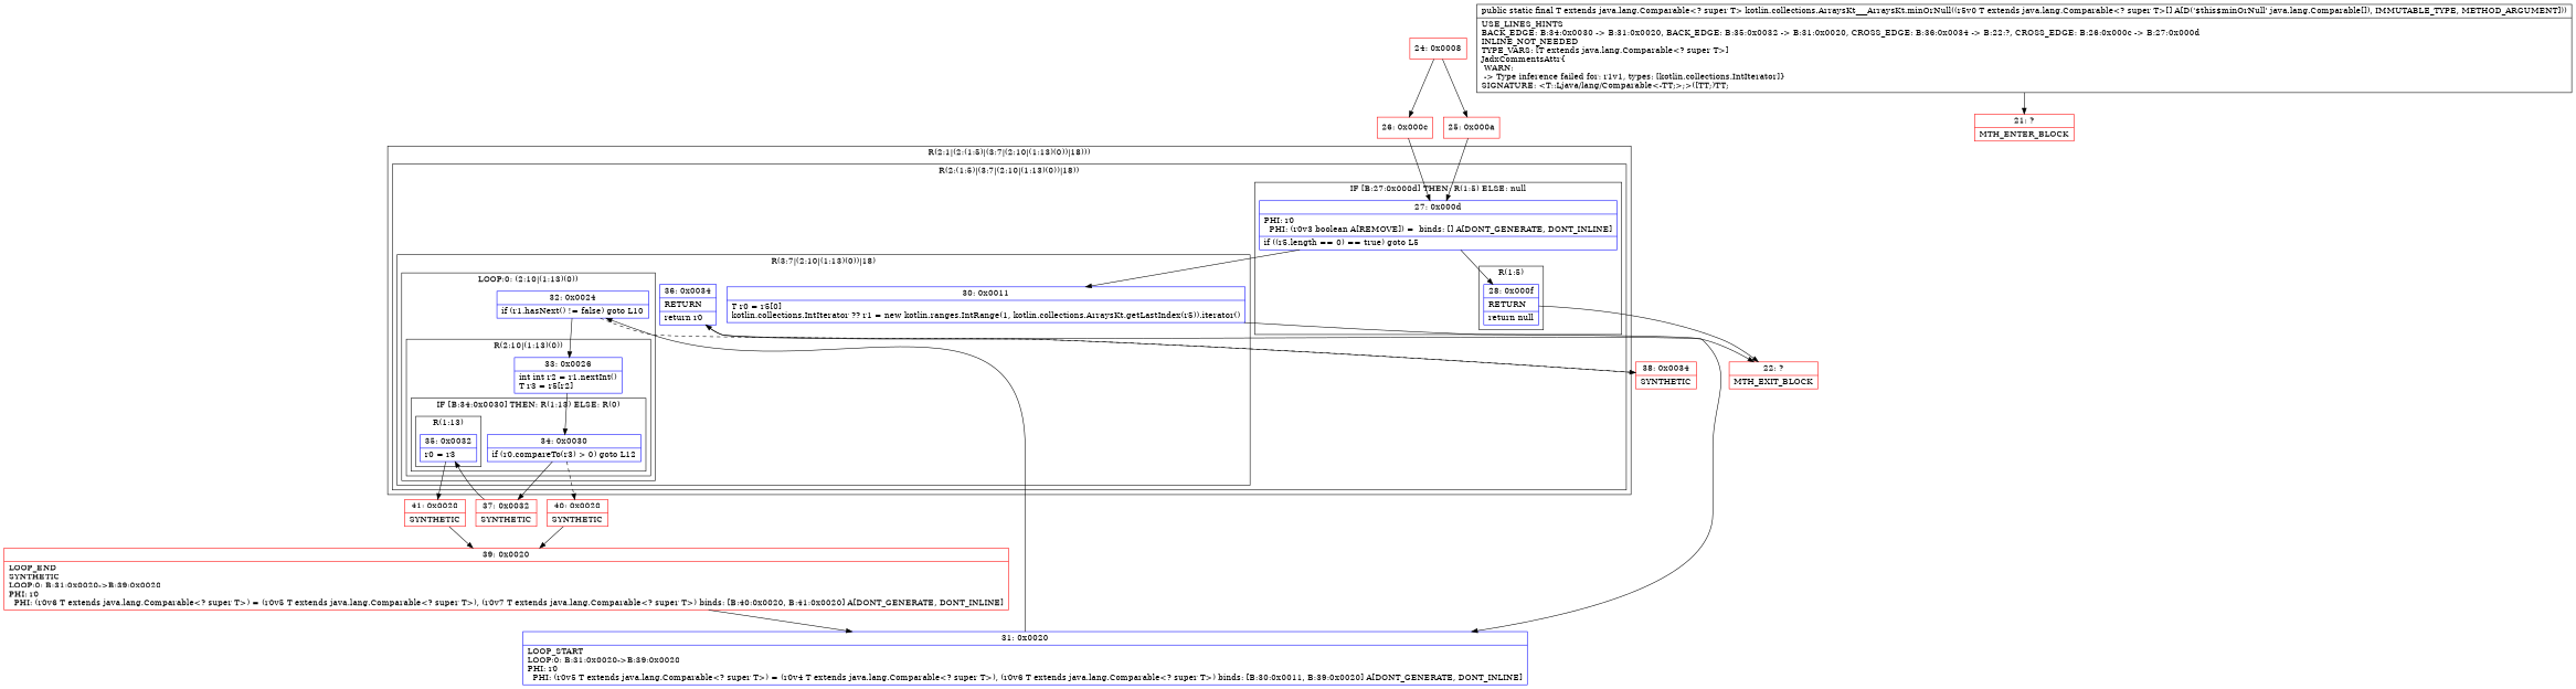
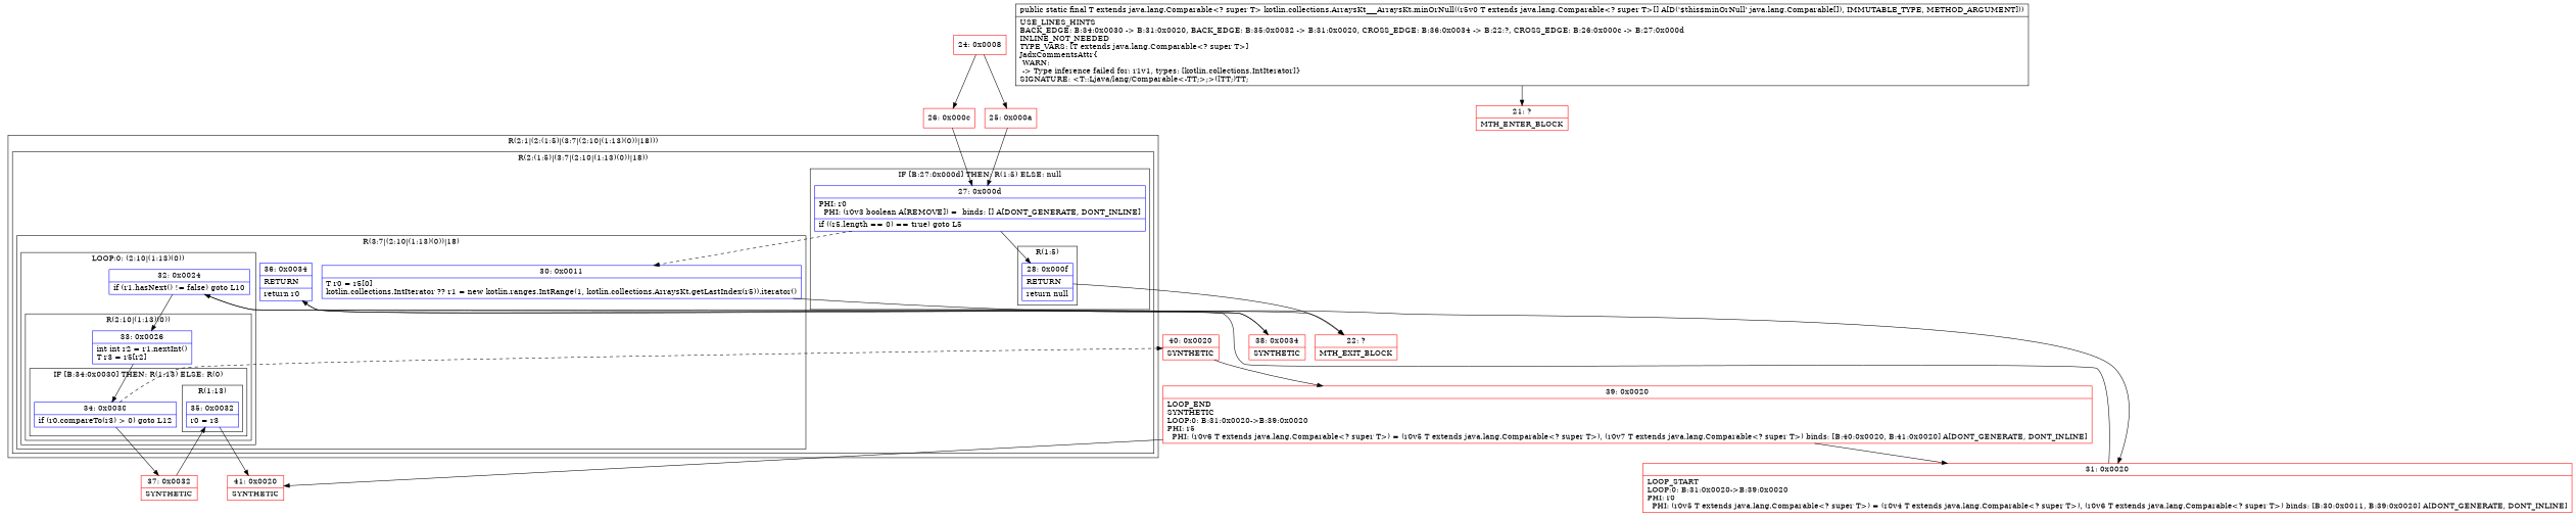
  digraph {
    node [color=red shape=record]
    n1 [color=blue label="{28\:\ 0x000f|RETURN\l|return null\l}"]
    n2 [color=blue label="{27\:\ 0x000d|PHI: r0 \l  PHI: (r0v3 boolean A[REMOVE]) =  binds: [] A[DONT_GENERATE, DONT_INLINE]\l|if ((r5.length == 0) == true) goto L5\l}"]
    n3 [color=blue label="{35\:\ 0x0032|r0 = r3\l}"]
    n4 [color=blue label="{34\:\ 0x0030|if (r0.compareTo(r3) \> 0) goto L12\l}"]
    n5 [color=blue label="{33\:\ 0x0026|int int r2 = r1.nextInt()\lT r3 = r5[r2]\l}"]
    n6 [color=blue label="{32\:\ 0x0024|if (r1.hasNext() != false) goto L10\l}"]
    n7 [color=blue label="{30\:\ 0x0011|T r0 = r5[0]\lkotlin.collections.IntIterator ?? r1 = new kotlin.ranges.IntRange(1, kotlin.collections.ArraysKt.getLastIndex(r5)).iterator()\l}"]
    n8 [color=blue label="{36\:\ 0x0034|RETURN\l|return r0\l}"]
    n9 [label="{22\:\ ?|MTH_EXIT_BLOCK\l}"]
    n10 [label="{41\:\ 0x0020|SYNTHETIC\l}"]
    n11 [label="{37\:\ 0x0032|SYNTHETIC\l}"]
    n12 [label="{40\:\ 0x0020|SYNTHETIC\l}"]
    n13 [label="{38\:\ 0x0034|SYNTHETIC\l}"]
-   n14 [color=blue label="{31\:\ 0x0020|LOOP_START\lLOOP:0: B:31:0x0020\-\>B:39:0x0020\lPHI: r0 \l  PHI: (r0v5 T extends java.lang.Comparable\<? super T\>) = (r0v4 T extends java.lang.Comparable\<? super T\>), (r0v6 T extends java.lang.Comparable\<? super T\>) binds: [B:30:0x0011, B:39:0x0020] A[DONT_GENERATE, DONT_INLINE]\l}"]
+   n14 [label="{31\:\ 0x0020|LOOP_START\lLOOP:0: B:31:0x0020\-\>B:39:0x0020\lPHI: r0 \l  PHI: (r0v5 T extends java.lang.Comparable\<? super T\>) = (r0v4 T extends java.lang.Comparable\<? super T\>), (r0v6 T extends java.lang.Comparable\<? super T\>) binds: [B:30:0x0011, B:39:0x0020] A[DONT_GENERATE, DONT_INLINE]\l}"]
    n15 [label="{24\:\ 0x0008}"]
    n16 [label="{25\:\ 0x000a}"]
    n17 [label="{26\:\ 0x000c}"]
-   n18 [label="{39\:\ 0x0020|LOOP_END\lSYNTHETIC\lLOOP:0: B:31:0x0020\-\>B:39:0x0020\lPHI: r0 \l  PHI: (r0v6 T extends java.lang.Comparable\<? super T\>) = (r0v5 T extends java.lang.Comparable\<? super T\>), (r0v7 T extends java.lang.Comparable\<? super T\>) binds: [B:40:0x0020, B:41:0x0020] A[DONT_GENERATE, DONT_INLINE]\l}"]
+   n18 [label="{39\:\ 0x0020|LOOP_END\lSYNTHETIC\lLOOP:0: B:31:0x0020\-\>B:39:0x0020\lPHI: r5 \l  PHI: (r0v6 T extends java.lang.Comparable\<? super T\>) = (r0v5 T extends java.lang.Comparable\<? super T\>), (r0v7 T extends java.lang.Comparable\<? super T\>) binds: [B:40:0x0020, B:41:0x0020] A[DONT_GENERATE, DONT_INLINE]\l}"]
    n19 [label="{21\:\ ?|MTH_ENTER_BLOCK\l}"]
    n20 [label="{public static final T extends java.lang.Comparable\<? super T\> kotlin.collections.ArraysKt___ArraysKt.minOrNull((r5v0 T extends java.lang.Comparable\<? super T\>[] A[D('$this$minOrNull' java.lang.Comparable[]), IMMUTABLE_TYPE, METHOD_ARGUMENT]))  | USE_LINES_HINTS\lBACK_EDGE: B:34:0x0030 \-\> B:31:0x0020, BACK_EDGE: B:35:0x0032 \-\> B:31:0x0020, CROSS_EDGE: B:36:0x0034 \-\> B:22:?, CROSS_EDGE: B:26:0x000c \-\> B:27:0x000d\lINLINE_NOT_NEEDED\lTYPE_VARS: [T extends java.lang.Comparable\<? super T\>]\lJadxCommentsAttr\{\l WARN: \l \-\> Type inference failed for: r1v1, types: [kotlin.collections.IntIterator]\}\lSIGNATURE: \<T::Ljava\/lang\/Comparable\<\-TT;\>;\>([TT;)TT;\l}" color=""]
    subgraph cluster_1 {
      label="R(2:1|(2:(1:5)|(3:7|(2:10|(1:13)(0))|18)))"
      subgraph cluster_2 {
        label="R(2:(1:5)|(3:7|(2:10|(1:13)(0))|18))"
        subgraph cluster_3 {
          label="IF [B:27:0x000d] THEN: R(1:5) ELSE: null"
          n2
          subgraph cluster_4 {
            label="R(1:5)"
            n1
          }
        }
        subgraph cluster_5 {
          label="R(3:7|(2:10|(1:13)(0))|18)"
          n7
          n8
          subgraph cluster_6 {
            label="LOOP:0: (2:10|(1:13)(0))"
            n6
            subgraph cluster_7 {
              label="R(2:10|(1:13)(0))"
              n5
              subgraph cluster_8 {
                label="IF [B:34:0x0030] THEN: R(1:13) ELSE: R(0)"
                n4
                subgraph cluster_9 {
                  label="R(1:13)"
                  n3
                }
                subgraph cluster_10 {
                  label="R(0)"
                }
              }
            }
          }
        }
      }
    }
    n1 -> n9
    n2 -> n1
-   n2 -> n7 [style=solid]
+   n2 -> n7 [style=dashed]
    n3 -> n10
    n4 -> n11
    n4 -> n12 [style=dashed]
    n5 -> n4
    n6 -> n5
-   n6 -> n13 [style=dashed]
+   n6 -> n13 [style=solid]
    n7 -> n14
    n8 -> n9
-   n10 -> n18
+   n18 -> n10
    n11 -> n3
    n12 -> n18
    n13 -> n8
    n14 -> n6
    n15 -> n16
    n15 -> n17
    n16 -> n2
    n17 -> n2
    n18 -> n14
    n20 -> n19
  }
